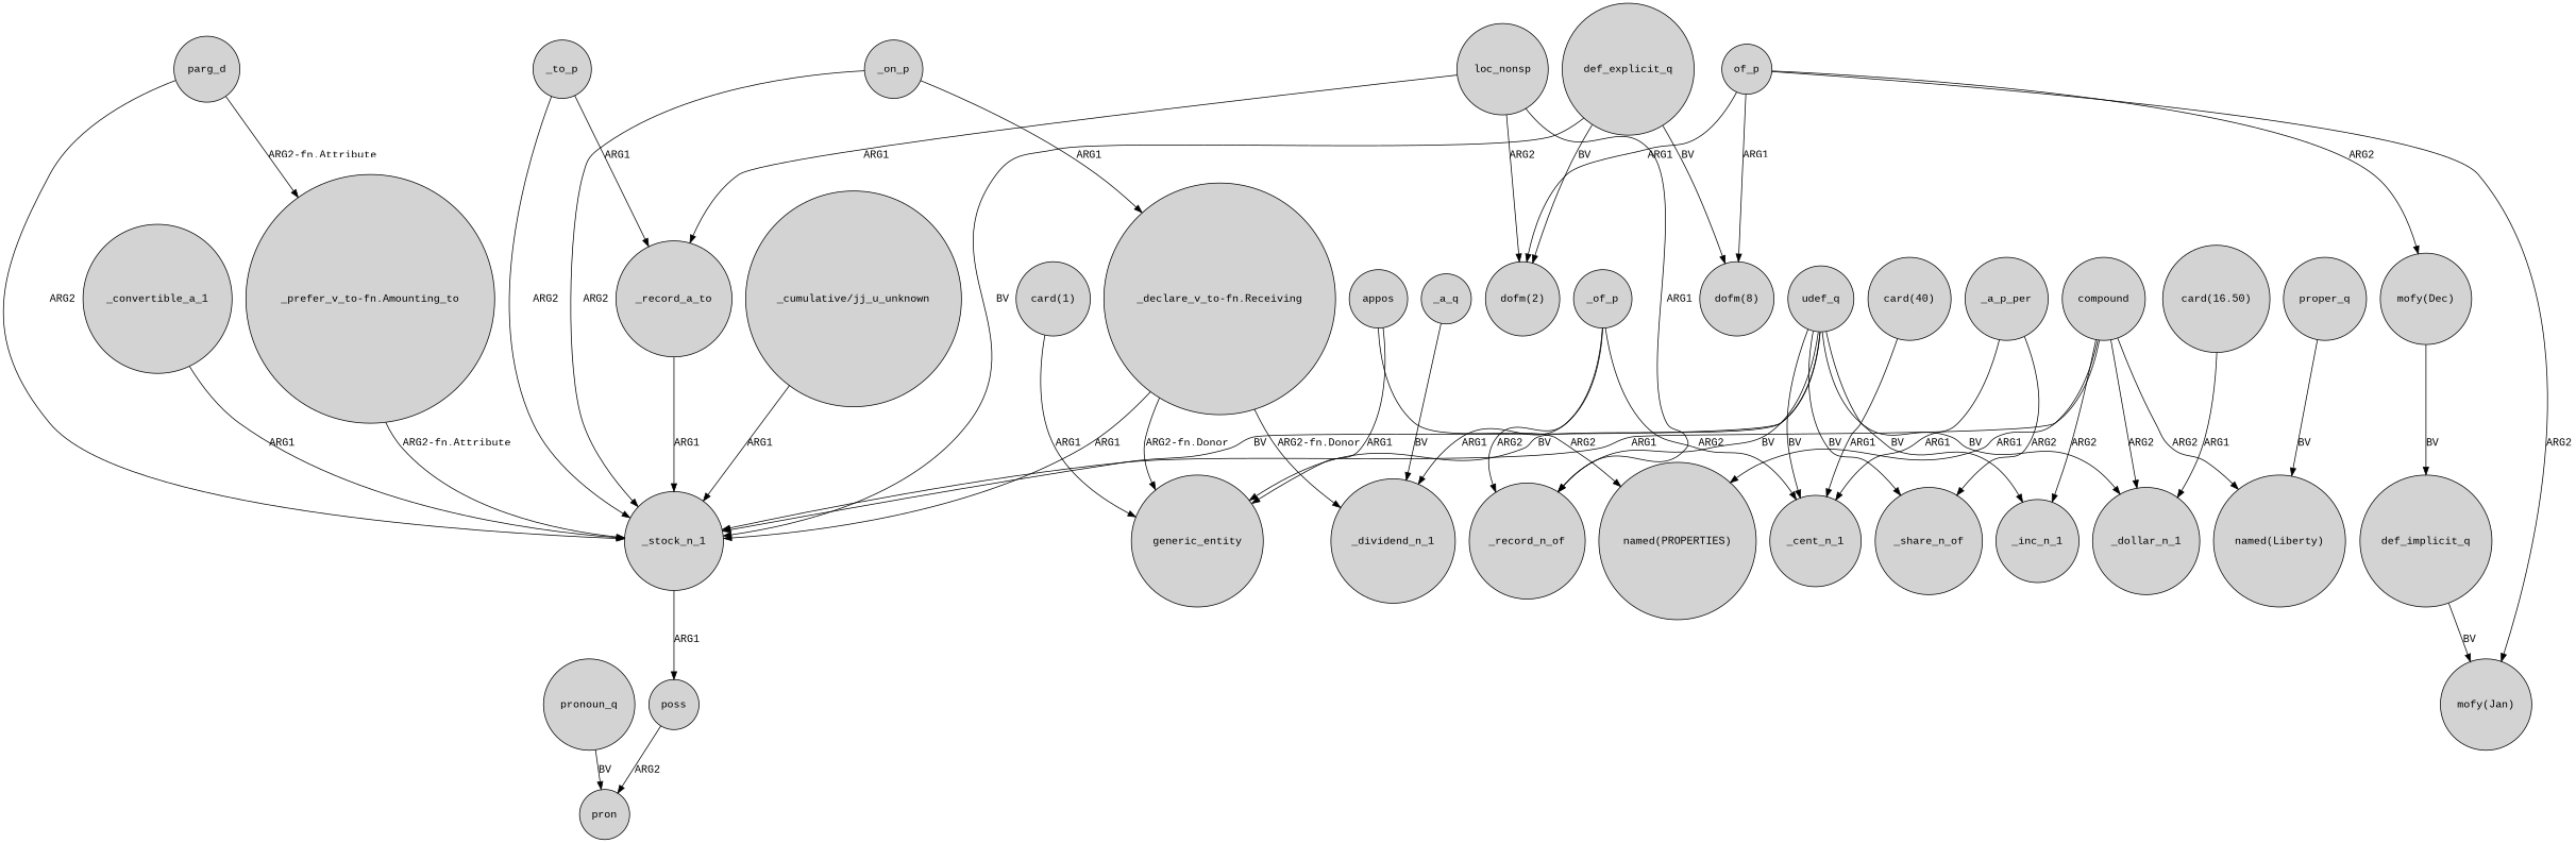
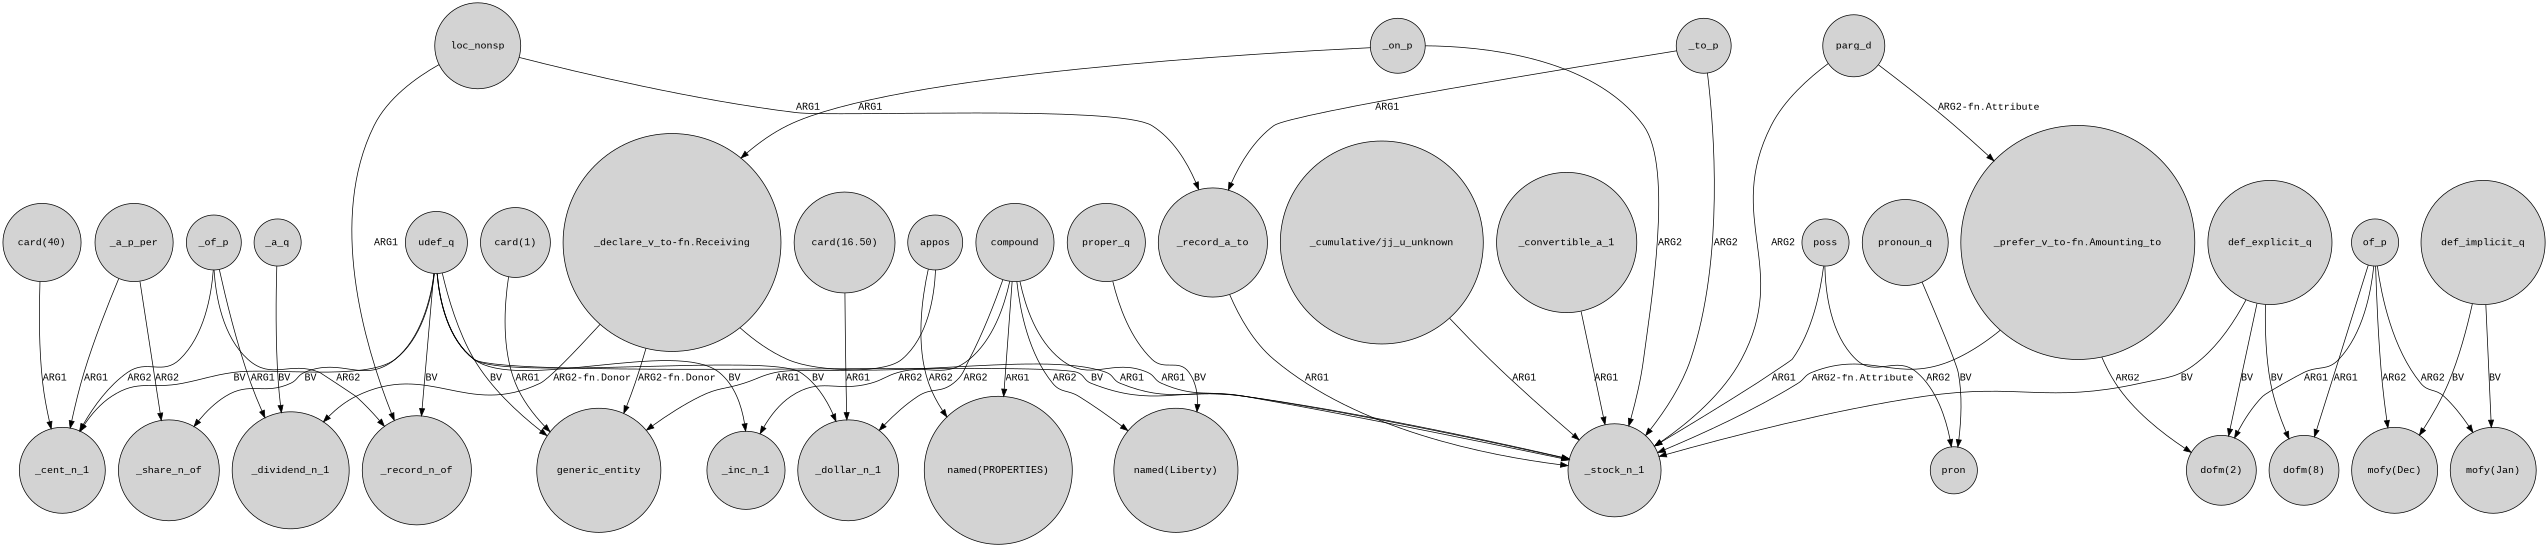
  digraph {
    fontname="Liberation Mono"
    node [fontname="Liberation Mono" shape=circle style=filled]
    edge [fontname="Liberation Mono"]
    "card(1)"
    generic_entity
    proper_q
    "named(Liberty)"
    _on_p
    "_declare_v_to-fn.Receiving"
    _stock_n_1
    _dividend_n_1
    udef_q
    _record_n_of
    _cent_n_1
    _dollar_n_1
    _inc_n_1
    _share_n_of
    "card(40)"
    _of_p
    _a_p_per
    compound
    "named(PROPERTIES)"
    of_p
    "mofy(Jan)"
    "dofm(8)"
    "dofm(2)"
    "mofy(Dec)"
    def_explicit_q
    parg_d
    "_prefer_v_to-fn.Amounting_to"
    _a_q
    _to_p
    n30 [label=_record_a_to]
    pronoun_q
    pron
    appos
    poss
    "_cumulative/jj_u_unknown"
    _convertible_a_1
    loc_nonsp
    "card(16.50)"
    def_implicit_q
    "card(1)" -> generic_entity [label=ARG1]
    proper_q -> "named(Liberty)" [label=BV]
    _on_p -> "_declare_v_to-fn.Receiving" [label=ARG1]
    _on_p -> _stock_n_1 [label=ARG2]
    "_declare_v_to-fn.Receiving" -> generic_entity [label="ARG2-fn.Donor"]
    "_declare_v_to-fn.Receiving" -> _stock_n_1 [label=ARG1]
    "_declare_v_to-fn.Receiving" -> _dividend_n_1 [label="ARG2-fn.Donor"]
    udef_q -> generic_entity [label=BV]
    udef_q -> _stock_n_1 [label=BV]
    udef_q -> _record_n_of [label=BV]
    udef_q -> _cent_n_1 [label=BV]
    udef_q -> _dollar_n_1 [label=BV]
    udef_q -> _inc_n_1 [label=BV]
    udef_q -> _share_n_of [label=BV]
    "card(40)" -> _cent_n_1 [label=ARG1]
    _of_p -> _dividend_n_1 [label=ARG1]
    _of_p -> _record_n_of [label=ARG2]
    _of_p -> _cent_n_1 [label=ARG2]
    _a_p_per -> _cent_n_1 [label=ARG1]
    _a_p_per -> _share_n_of [label=ARG2]
    compound -> "named(Liberty)" [label=ARG2]
    compound -> _stock_n_1 [label=ARG1]
    compound -> _dollar_n_1 [label=ARG2]
    compound -> _inc_n_1 [label=ARG2]
    compound -> "named(PROPERTIES)" [label=ARG1]
    of_p -> "mofy(Jan)" [label=ARG2]
    of_p -> "dofm(8)" [label=ARG1]
    of_p -> "dofm(2)" [label=ARG1]
    of_p -> "mofy(Dec)" [label=ARG2]
    def_explicit_q -> _stock_n_1 [label=BV]
    def_explicit_q -> "dofm(8)" [label=BV]
    def_explicit_q -> "dofm(2)" [label=BV]
    parg_d -> _stock_n_1 [label=ARG2]
    parg_d -> "_prefer_v_to-fn.Amounting_to" [label="ARG2-fn.Attribute"]
    "_prefer_v_to-fn.Amounting_to" -> _stock_n_1 [label="ARG2-fn.Attribute"]
    _a_q -> _dividend_n_1 [label=BV]
    _to_p -> _stock_n_1 [label=ARG2]
    _to_p -> n30 [label=ARG1]
    n30 -> _stock_n_1 [label=ARG1]
    pronoun_q -> pron [label=BV]
    appos -> generic_entity [label=ARG1]
    appos -> "named(PROPERTIES)" [label=ARG2]
-   _stock_n_1 -> poss [label=ARG1]
+   poss -> _stock_n_1 [label=ARG1]
    poss -> pron [label=ARG2]
    "_cumulative/jj_u_unknown" -> _stock_n_1 [label=ARG1]
    _convertible_a_1 -> _stock_n_1 [label=ARG1]
    loc_nonsp -> _record_n_of [label=ARG1]
-   loc_nonsp -> "dofm(2)" [label=ARG2]
+   "_prefer_v_to-fn.Amounting_to" -> "dofm(2)" [label=ARG2]
    loc_nonsp -> n30 [label=ARG1]
    "card(16.50)" -> _dollar_n_1 [label=ARG1]
    def_implicit_q -> "mofy(Jan)" [label=BV]
-   "mofy(Dec)" -> def_implicit_q [label=BV]
+   def_implicit_q -> "mofy(Dec)" [label=BV]
  }
